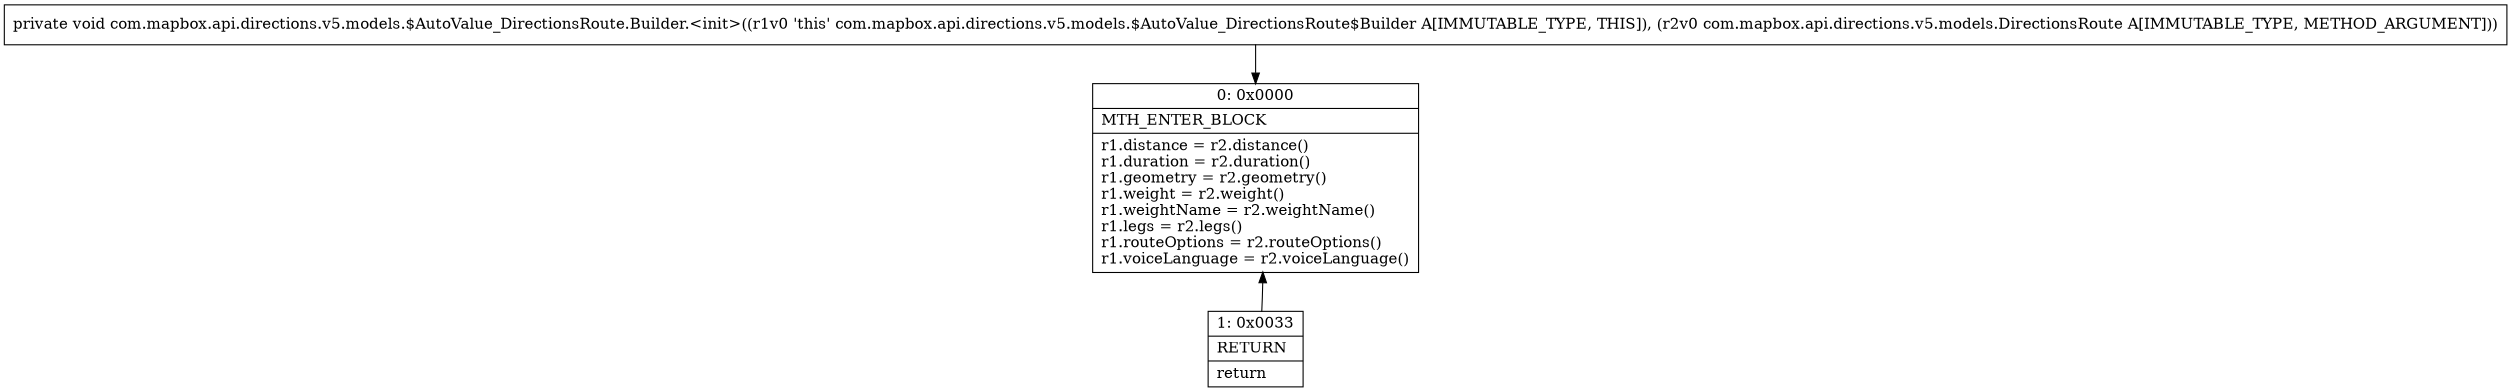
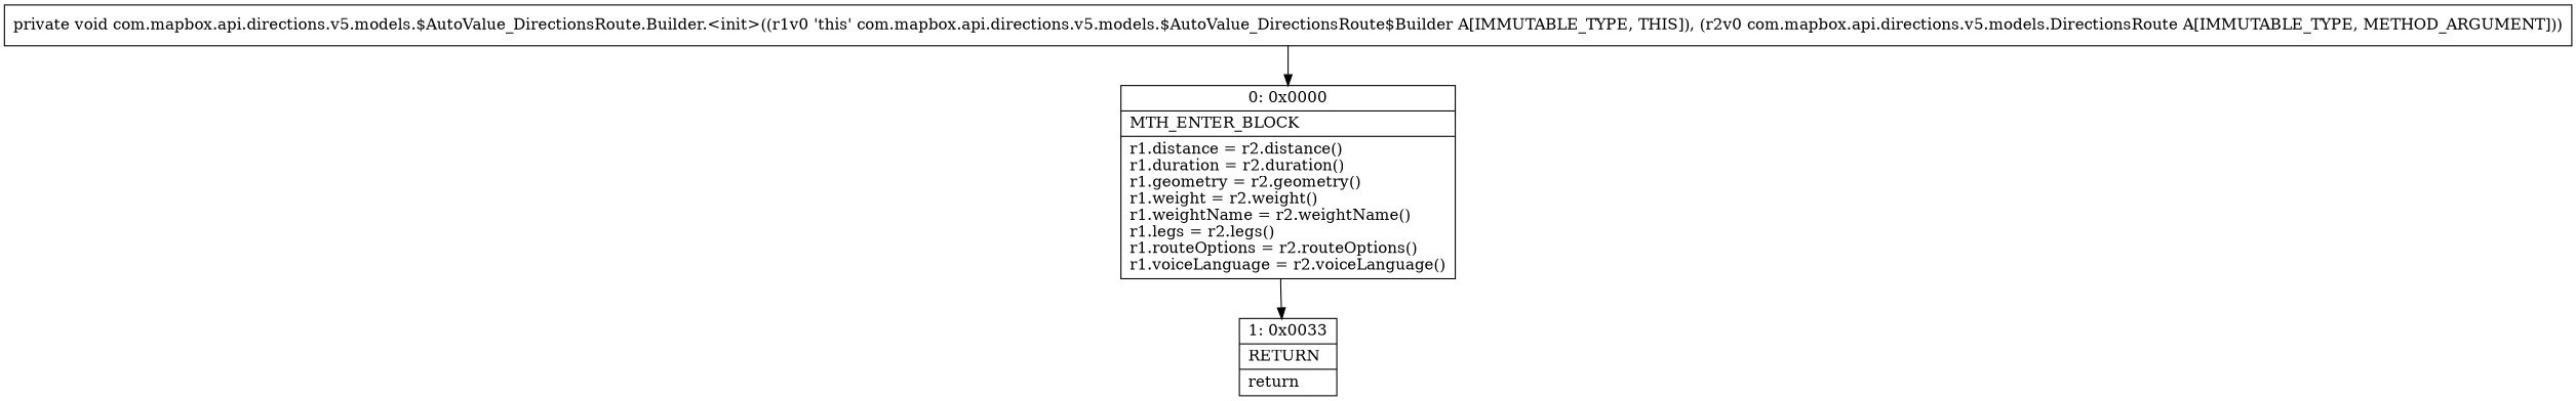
  digraph {
    node [shape=record]
    n1 [label="{0\:\ 0x0000|MTH_ENTER_BLOCK\l|r1.distance = r2.distance()\lr1.duration = r2.duration()\lr1.geometry = r2.geometry()\lr1.weight = r2.weight()\lr1.weightName = r2.weightName()\lr1.legs = r2.legs()\lr1.routeOptions = r2.routeOptions()\lr1.voiceLanguage = r2.voiceLanguage()\l}"]
    n2 [label="{1\:\ 0x0033|RETURN\l|return\l}"]
    n3 [label="{private void com.mapbox.api.directions.v5.models.$AutoValue_DirectionsRoute.Builder.\<init\>((r1v0 'this' com.mapbox.api.directions.v5.models.$AutoValue_DirectionsRoute$Builder A[IMMUTABLE_TYPE, THIS]), (r2v0 com.mapbox.api.directions.v5.models.DirectionsRoute A[IMMUTABLE_TYPE, METHOD_ARGUMENT])) }"]
-   n2 -> n1
+   n1 -> n2
    n3 -> n1
  }
